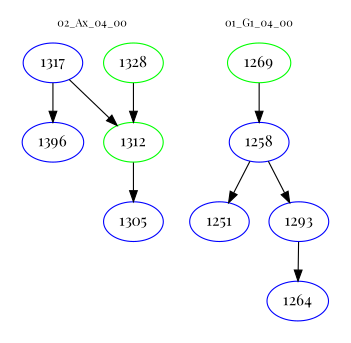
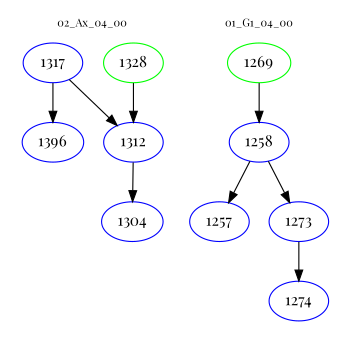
  digraph {
    fontname="Playfair Display"
    node [color=blue fontname="Playfair Display"]
    edge [color=black fontname="Playfair Display"]
    n1 [color=green label=1328]
-   n2 [color=green label=1312]
-   n3 [label=1305]
+   n2 [label=1312]
+   n3 [label=1304]
    n4 [label=1317]
    n5 [label=1396]
    n6 [color=green label=1269]
    n7 [label=1258]
-   n8 [label=1251]
-   n9 [label=1293]
-   n10 [label=1264]
+   n8 [label=1257]
+   n9 [label=1273]
+   n10 [label=1274]
    subgraph cluster_1 {
      color=white
      fontsize=10
      label="02_Ax_04_00"
      n1
      n2
      n3
      n4
      n5
    }
    subgraph cluster_2 {
      color=white
      fontsize=10
      label="01_G1_04_00"
      n6
      n7
      n8
      n9
      n10
    }
    n1 -> n2
    n2 -> n3
    n4 -> n2
    n4 -> n5
    n6 -> n7
    n7 -> n8
    n7 -> n9
    n9 -> n10
  }
